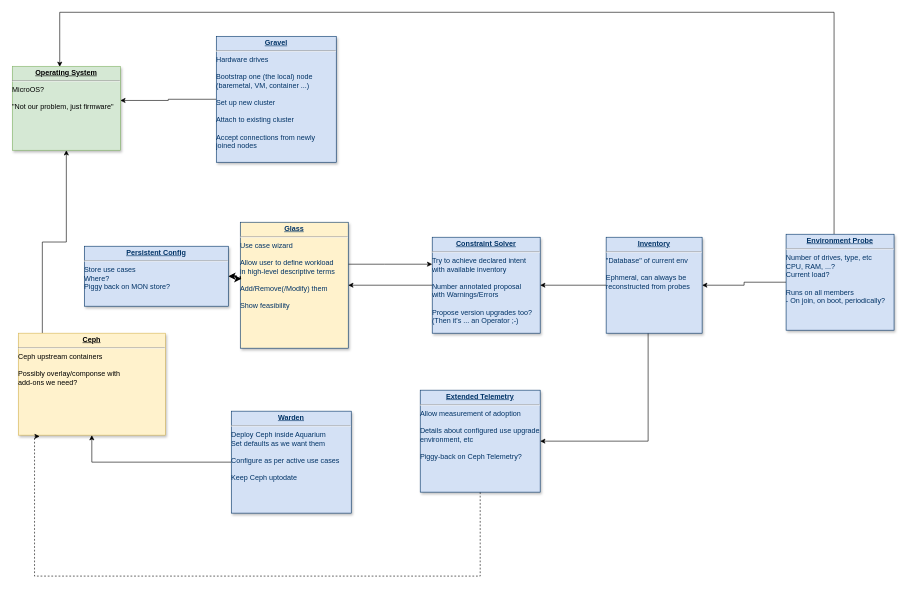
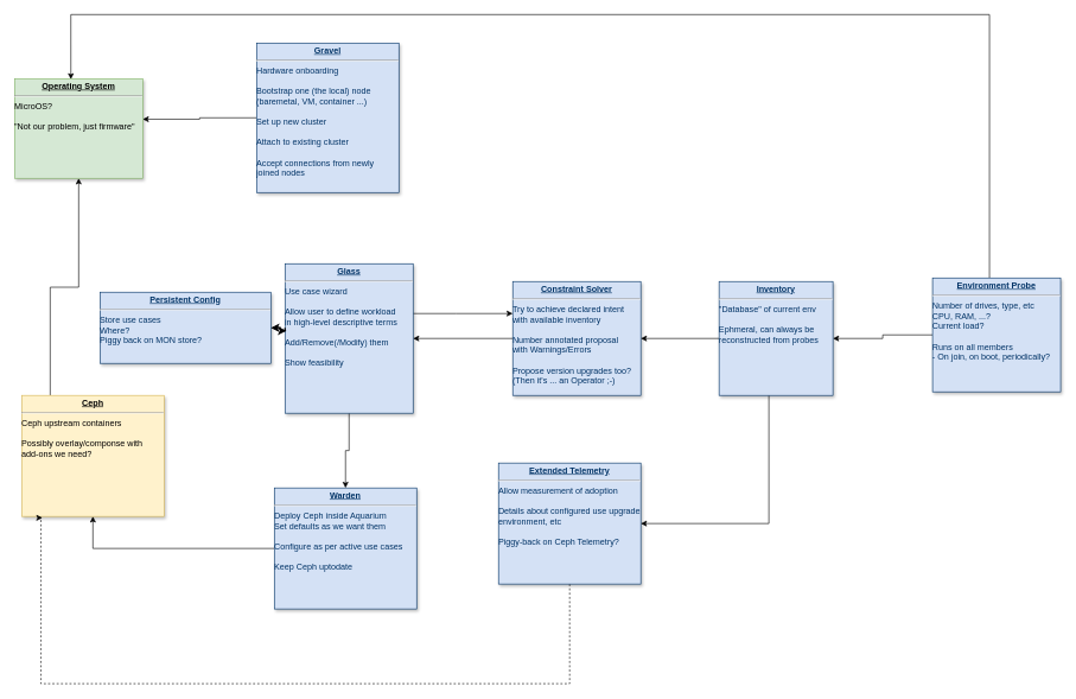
  <mxCell id="0" />
  <mxCell id="1" parent="0" />
  <mxCell id="2" style="edgeStyle=orthogonalEdgeStyle;rounded=0;orthogonalLoop=1;jettySize=auto;html=1;entryX=1;entryY=0.5;entryDx=0;entryDy=0;" edge="1" parent="1" source="4" target="21"><mxGeometry relative="1" as="geometry" /></mxCell>
  <mxCell id="3" style="edgeStyle=orthogonalEdgeStyle;rounded=0;orthogonalLoop=1;jettySize=auto;html=1;entryX=0.439;entryY=0.007;entryDx=0;entryDy=0;entryPerimeter=0;" edge="1" parent="1" source="4" target="18"><mxGeometry relative="1" as="geometry"><Array as="points"><mxPoint x="1390" y="20" /><mxPoint x="99" y="20" /></Array></mxGeometry></mxCell>
  <mxCell id="4" value="&lt;p style=&quot;margin: 0px ; margin-top: 4px ; text-align: center ; text-decoration: underline&quot;&gt;&lt;strong&gt;Environment Probe&lt;br&gt;&lt;/strong&gt;&lt;/p&gt;&lt;hr&gt;&lt;div&gt;Number of drives, type, etc&lt;/div&gt;&lt;div&gt;CPU, RAM, ...?&lt;/div&gt;&lt;div&gt;Current load?&lt;/div&gt;&lt;div&gt;&lt;br&gt;&lt;/div&gt;&lt;div&gt;Runs on all members&lt;/div&gt;&lt;div&gt;- On join, on boot, periodically?&lt;br&gt;&lt;/div&gt;" style="verticalAlign=top;align=left;overflow=fill;fontSize=12;fontFamily=Helvetica;html=1;strokeColor=#003366;shadow=1;fillColor=#D4E1F5;fontColor=#003366" parent="1" vertex="1"><mxGeometry x="1310" y="390" width="180" height="160" as="geometry" /></mxCell>
  <mxCell id="5" style="edgeStyle=orthogonalEdgeStyle;rounded=0;orthogonalLoop=1;jettySize=auto;html=1;" edge="1" parent="1" source="7" target="9"><mxGeometry relative="1" as="geometry"><Array as="points"><mxPoint x="640" y="440" /><mxPoint x="640" y="440" /></Array></mxGeometry></mxCell>
- <mxCell id="7" value="&lt;p style=&quot;margin: 0px ; margin-top: 4px ; text-align: center ; text-decoration: underline&quot;&gt;&lt;strong&gt;Glass&lt;br&gt;&lt;/strong&gt;&lt;/p&gt;&lt;hr&gt;&lt;div&gt;Use case wizard&lt;/div&gt;&lt;div&gt;&lt;br&gt;&lt;/div&gt;&lt;div&gt;Allow user to define workload&lt;/div&gt;&lt;div&gt;in high-level descriptive terms&lt;/div&gt;&lt;div&gt;&lt;br&gt;&lt;/div&gt;&lt;div&gt;Add/Remove(/Modify) them&lt;/div&gt;&lt;div&gt;&lt;br&gt;&lt;/div&gt;&lt;div&gt;Show feasibility&lt;br&gt;&lt;/div&gt;" style="verticalAlign=top;align=left;overflow=fill;fontSize=12;fontFamily=Helvetica;html=1;strokeColor=#003366;shadow=1;fillColor=#fff2cc;fontColor=#003366;" vertex="1" parent="1"><mxGeometry x="400" y="370" width="180" height="210" as="geometry" /></mxCell>
+ <mxCell id="6" style="edgeStyle=orthogonalEdgeStyle;rounded=0;orthogonalLoop=1;jettySize=auto;html=1;entryX=0.5;entryY=0;entryDx=0;entryDy=0;" edge="1" parent="1" source="7" target="11"><mxGeometry relative="1" as="geometry" /></mxCell>
+ <mxCell id="7" value="&lt;p style=&quot;margin: 0px ; margin-top: 4px ; text-align: center ; text-decoration: underline&quot;&gt;&lt;strong&gt;Glass&lt;br&gt;&lt;/strong&gt;&lt;/p&gt;&lt;hr&gt;&lt;div&gt;Use case wizard&lt;/div&gt;&lt;div&gt;&lt;br&gt;&lt;/div&gt;&lt;div&gt;Allow user to define workload&lt;/div&gt;&lt;div&gt;in high-level descriptive terms&lt;/div&gt;&lt;div&gt;&lt;br&gt;&lt;/div&gt;&lt;div&gt;Add/Remove(/Modify) them&lt;/div&gt;&lt;div&gt;&lt;br&gt;&lt;/div&gt;&lt;div&gt;Show feasibility&lt;br&gt;&lt;/div&gt;" style="verticalAlign=top;align=left;overflow=fill;fontSize=12;fontFamily=Helvetica;html=1;strokeColor=#003366;shadow=1;fillColor=#D4E1F5;fontColor=#003366" vertex="1" parent="1"><mxGeometry x="400" y="370" width="180" height="210" as="geometry" /></mxCell>
  <mxCell id="8" style="edgeStyle=orthogonalEdgeStyle;rounded=0;orthogonalLoop=1;jettySize=auto;html=1;entryX=1;entryY=0.5;entryDx=0;entryDy=0;" edge="1" parent="1" source="9" target="7"><mxGeometry relative="1" as="geometry" /></mxCell>
  <mxCell id="9" value="&lt;p style=&quot;margin: 0px ; margin-top: 4px ; text-align: center ; text-decoration: underline&quot;&gt;&lt;strong&gt;Constraint Solver&lt;br&gt;&lt;/strong&gt;&lt;/p&gt;&lt;hr&gt;&lt;div&gt;Try to achieve declared intent&lt;/div&gt;&lt;div&gt;with available inventory&lt;/div&gt;&lt;div&gt;&lt;br&gt;&lt;/div&gt;&lt;div&gt;Number annotated proposal&lt;/div&gt;&lt;div&gt;with Warnings/Errors&lt;/div&gt;&lt;div&gt;&lt;br&gt;&lt;/div&gt;&lt;div&gt;Propose version upgrades too?&lt;/div&gt;&lt;div&gt;(Then it's ... an Operator ;-)&lt;br&gt;&lt;/div&gt;" style="verticalAlign=top;align=left;overflow=fill;fontSize=12;fontFamily=Helvetica;html=1;strokeColor=#003366;shadow=1;fillColor=#D4E1F5;fontColor=#003366" vertex="1" parent="1"><mxGeometry x="720" y="395" width="180" height="160" as="geometry" /></mxCell>
  <mxCell id="10" style="edgeStyle=orthogonalEdgeStyle;rounded=0;orthogonalLoop=1;jettySize=auto;html=1;entryX=0.5;entryY=1;entryDx=0;entryDy=0;" edge="1" parent="1" source="11" target="15"><mxGeometry relative="1" as="geometry" /></mxCell>
  <mxCell id="11" value="&lt;p style=&quot;margin: 0px ; margin-top: 4px ; text-align: center ; text-decoration: underline&quot;&gt;&lt;strong&gt;Warden&lt;br&gt;&lt;/strong&gt;&lt;/p&gt;&lt;hr&gt;&lt;div&gt;Deploy Ceph inside Aquarium&lt;/div&gt;&lt;div&gt;Set defaults as we want them&lt;/div&gt;&lt;div&gt;&lt;br&gt;&lt;/div&gt;&lt;div&gt;Configure as per active use cases&lt;/div&gt;&lt;div&gt;&lt;br&gt;&lt;/div&gt;&lt;div&gt;Keep Ceph uptodate&lt;br&gt;&lt;/div&gt;" style="verticalAlign=top;align=left;overflow=fill;fontSize=12;fontFamily=Helvetica;html=1;strokeColor=#003366;shadow=1;fillColor=#D4E1F5;fontColor=#003366" vertex="1" parent="1"><mxGeometry x="385" y="685" width="200" height="170" as="geometry" /></mxCell>
  <mxCell id="12" style="edgeStyle=orthogonalEdgeStyle;rounded=0;orthogonalLoop=1;jettySize=auto;html=1;entryX=1;entryY=0.407;entryDx=0;entryDy=0;entryPerimeter=0;" edge="1" parent="1" source="13" target="18"><mxGeometry relative="1" as="geometry" /></mxCell>
- <mxCell id="13" value="&lt;p style=&quot;margin: 0px ; margin-top: 4px ; text-align: center ; text-decoration: underline&quot;&gt;&lt;strong&gt;Gravel&lt;br&gt;&lt;/strong&gt;&lt;/p&gt;&lt;hr&gt;&lt;div&gt;Hardware drives&lt;/div&gt;&lt;div&gt;&lt;br&gt;&lt;/div&gt;&lt;div&gt;Bootstrap one (the local) node&lt;/div&gt;&lt;div&gt;(baremetal, VM, container ...)&lt;/div&gt;&lt;div&gt;&lt;br&gt;&lt;/div&gt;&lt;div&gt;Set up new cluster&lt;/div&gt;&lt;div&gt;&lt;br&gt;&lt;/div&gt;&lt;div&gt;Attach to existing cluster&lt;/div&gt;&lt;div&gt;&lt;br&gt;&lt;/div&gt;&lt;div&gt;Accept connections from newly&lt;/div&gt;&lt;div&gt;joined nodes&lt;br&gt;&lt;/div&gt;" style="verticalAlign=top;align=left;overflow=fill;fontSize=12;fontFamily=Helvetica;html=1;strokeColor=#003366;shadow=1;fillColor=#D4E1F5;fontColor=#003366" vertex="1" parent="1"><mxGeometry x="360" y="60" width="200" height="210" as="geometry" /></mxCell>
+ <mxCell id="13" value="&lt;p style=&quot;margin: 0px ; margin-top: 4px ; text-align: center ; text-decoration: underline&quot;&gt;&lt;strong&gt;Gravel&lt;br&gt;&lt;/strong&gt;&lt;/p&gt;&lt;hr&gt;&lt;div&gt;Hardware onboarding&lt;/div&gt;&lt;div&gt;&lt;br&gt;&lt;/div&gt;&lt;div&gt;Bootstrap one (the local) node&lt;/div&gt;&lt;div&gt;(baremetal, VM, container ...)&lt;/div&gt;&lt;div&gt;&lt;br&gt;&lt;/div&gt;&lt;div&gt;Set up new cluster&lt;/div&gt;&lt;div&gt;&lt;br&gt;&lt;/div&gt;&lt;div&gt;Attach to existing cluster&lt;/div&gt;&lt;div&gt;&lt;br&gt;&lt;/div&gt;&lt;div&gt;Accept connections from newly&lt;/div&gt;&lt;div&gt;joined nodes&lt;br&gt;&lt;/div&gt;" style="verticalAlign=top;align=left;overflow=fill;fontSize=12;fontFamily=Helvetica;html=1;strokeColor=#003366;shadow=1;fillColor=#D4E1F5;fontColor=#003366" vertex="1" parent="1"><mxGeometry x="360" y="60" width="200" height="210" as="geometry" /></mxCell>
  <mxCell id="14" style="edgeStyle=orthogonalEdgeStyle;rounded=0;orthogonalLoop=1;jettySize=auto;html=1;entryX=0.5;entryY=1;entryDx=0;entryDy=0;" edge="1" parent="1" source="15" target="18"><mxGeometry relative="1" as="geometry"><Array as="points"><mxPoint x="70" y="403" /><mxPoint x="110" y="403" /></Array></mxGeometry></mxCell>
- <mxCell id="15" value="&lt;p style=&quot;margin: 0px ; margin-top: 4px ; text-align: center ; text-decoration: underline&quot;&gt;&lt;strong&gt;Ceph&lt;br&gt;&lt;/strong&gt;&lt;/p&gt;&lt;hr&gt;&lt;div&gt;Ceph upstream containers&lt;/div&gt;&lt;div&gt;&lt;br&gt;&lt;/div&gt;&lt;div&gt;Possibly overlay/componse with&lt;/div&gt;&lt;div&gt;add-ons we need?&lt;br&gt;&lt;/div&gt;" style="verticalAlign=top;align=left;overflow=fill;fontSize=12;fontFamily=Helvetica;html=1;strokeColor=#d6b656;shadow=1;fillColor=#fff2cc;" vertex="1" parent="1"><mxGeometry x="30" y="555" width="245" height="170" as="geometry" /></mxCell>
+ <mxCell id="15" value="&lt;p style=&quot;margin: 0px ; margin-top: 4px ; text-align: center ; text-decoration: underline&quot;&gt;&lt;strong&gt;Ceph&lt;br&gt;&lt;/strong&gt;&lt;/p&gt;&lt;hr&gt;&lt;div&gt;Ceph upstream containers&lt;/div&gt;&lt;div&gt;&lt;br&gt;&lt;/div&gt;&lt;div&gt;Possibly overlay/componse with&lt;/div&gt;&lt;div&gt;add-ons we need?&lt;br&gt;&lt;/div&gt;" style="verticalAlign=top;align=left;overflow=fill;fontSize=12;fontFamily=Helvetica;html=1;strokeColor=#d6b656;shadow=1;fillColor=#fff2cc;" vertex="1" parent="1"><mxGeometry x="30" y="555" width="200" height="170" as="geometry" /></mxCell>
  <mxCell id="16" style="edgeStyle=orthogonalEdgeStyle;rounded=0;orthogonalLoop=1;jettySize=auto;html=1;dashed=1;entryX=0.145;entryY=1.012;entryDx=0;entryDy=0;entryPerimeter=0;" edge="1" parent="1" source="17" target="15"><mxGeometry relative="1" as="geometry"><mxPoint x="50" y="820" as="targetPoint" /><Array as="points"><mxPoint x="800" y="960" /><mxPoint x="57" y="960" /><mxPoint x="57" y="727" /></Array></mxGeometry></mxCell>
  <mxCell id="17" value="&lt;p style=&quot;margin: 0px ; margin-top: 4px ; text-align: center ; text-decoration: underline&quot;&gt;&lt;strong&gt;Extended Telemetry&lt;br&gt;&lt;/strong&gt;&lt;/p&gt;&lt;hr&gt;&lt;div&gt;Allow measurement of adoption&lt;/div&gt;&lt;div&gt;&lt;br&gt;&lt;/div&gt;&lt;div&gt;Details about configured use upgrades,&lt;/div&gt;&lt;div&gt;environment, etc&lt;/div&gt;&lt;div&gt;&lt;br&gt;&lt;/div&gt;&lt;div&gt;Piggy-back on Ceph Telemetry?&lt;br&gt;&lt;/div&gt;" style="verticalAlign=top;align=left;overflow=fill;fontSize=12;fontFamily=Helvetica;html=1;strokeColor=#003366;shadow=1;fillColor=#D4E1F5;fontColor=#003366" vertex="1" parent="1"><mxGeometry x="700" y="650" width="200" height="170" as="geometry" /></mxCell>
  <mxCell id="18" value="&lt;p style=&quot;margin: 0px ; margin-top: 4px ; text-align: center ; text-decoration: underline&quot;&gt;&lt;strong&gt;Operating System&lt;br&gt;&lt;/strong&gt;&lt;/p&gt;&lt;hr&gt;&lt;div&gt;MicroOS?&lt;/div&gt;&lt;div&gt;&lt;br&gt;&lt;/div&gt;&lt;div&gt;&quot;Not our problem, just firmware&quot;&lt;br&gt;&lt;/div&gt;" style="verticalAlign=top;align=left;overflow=fill;fontSize=12;fontFamily=Helvetica;html=1;strokeColor=#82b366;shadow=1;fillColor=#d5e8d4;" vertex="1" parent="1"><mxGeometry x="20" y="110" width="180" height="140" as="geometry" /></mxCell>
  <mxCell id="19" style="edgeStyle=orthogonalEdgeStyle;rounded=0;orthogonalLoop=1;jettySize=auto;html=1;entryX=1;entryY=0.5;entryDx=0;entryDy=0;" edge="1" parent="1" source="21" target="9"><mxGeometry relative="1" as="geometry" /></mxCell>
  <mxCell id="20" style="edgeStyle=orthogonalEdgeStyle;rounded=0;orthogonalLoop=1;jettySize=auto;html=1;entryX=1;entryY=0.5;entryDx=0;entryDy=0;" edge="1" parent="1" source="21" target="17"><mxGeometry relative="1" as="geometry"><Array as="points"><mxPoint x="1080" y="735" /></Array></mxGeometry></mxCell>
  <mxCell id="21" value="&lt;p style=&quot;margin: 0px ; margin-top: 4px ; text-align: center ; text-decoration: underline&quot;&gt;&lt;strong&gt;Inventory&lt;br&gt;&lt;/strong&gt;&lt;/p&gt;&lt;hr&gt;&lt;div&gt;&quot;Database&quot; of current env&lt;/div&gt;&lt;div&gt;&lt;br&gt;&lt;/div&gt;&lt;div&gt;Ephmeral, can always be&lt;/div&gt;&lt;div&gt;reconstructed from probes&lt;br&gt;&lt;/div&gt;" style="verticalAlign=top;align=left;overflow=fill;fontSize=12;fontFamily=Helvetica;html=1;strokeColor=#003366;shadow=1;fillColor=#D4E1F5;fontColor=#003366" vertex="1" parent="1"><mxGeometry x="1010" y="395" width="160" height="160" as="geometry" /></mxCell>
  <mxCell id="22" style="edgeStyle=orthogonalEdgeStyle;rounded=0;orthogonalLoop=1;jettySize=auto;html=1;entryX=0.011;entryY=0.448;entryDx=0;entryDy=0;entryPerimeter=0;dashed=1;startArrow=classic;startFill=1;strokeWidth=2;" edge="1" parent="1" source="23" target="7"><mxGeometry relative="1" as="geometry" /></mxCell>
  <mxCell id="23" value="&lt;p style=&quot;margin: 0px ; margin-top: 4px ; text-align: center ; text-decoration: underline&quot;&gt;&lt;strong&gt;Persistent Config&lt;br&gt;&lt;/strong&gt;&lt;/p&gt;&lt;hr&gt;&lt;div&gt;Store use cases&lt;/div&gt;&lt;div&gt;Where?&lt;/div&gt;&lt;div&gt;Piggy back on MON store?&lt;br&gt;&lt;/div&gt;" style="verticalAlign=top;align=left;overflow=fill;fontSize=12;fontFamily=Helvetica;html=1;strokeColor=#003366;shadow=1;fillColor=#D4E1F5;fontColor=#003366" vertex="1" parent="1"><mxGeometry x="140" y="410" width="240" height="100" as="geometry" /></mxCell>
